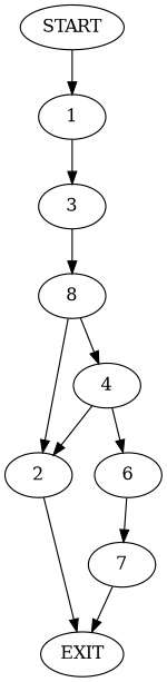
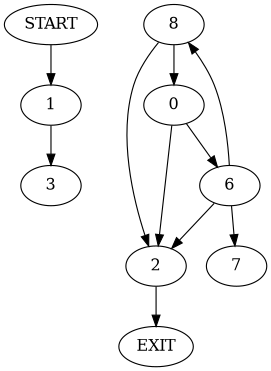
  digraph {
    n1 [label=START]
    1
    3
    n4 [label=EXIT]
    2
    n6 [label=8]
-   4
+   4 [label=0]
    6
    7
    n1 -> 1
    1 -> 3
-   3 -> n6
+   6 -> n6
    2 -> n4
    n6 -> 2
    n6 -> 4
    4 -> 2
    4 -> 6
+   6 -> 2
    6 -> 7
-   7 -> n4
  }
